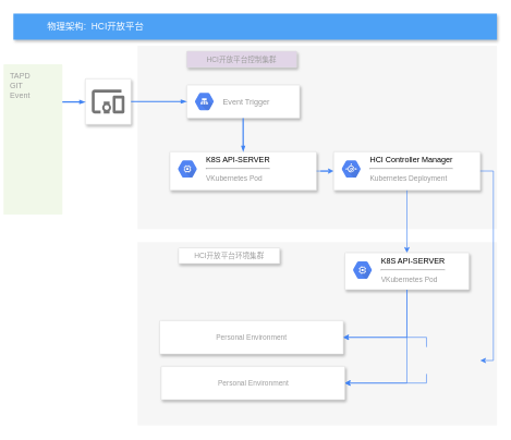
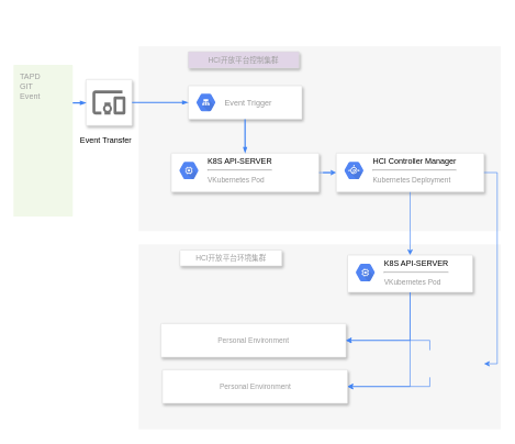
  <mxCell id="0" />
  <mxCell id="1" parent="0" />
  <mxCell id="2" value="" style="fillColor=#F6F6F6;strokeColor=none;shadow=0;gradientColor=none;fontSize=14;align=left;spacing=10;fontColor=#717171;9E9E9E;verticalAlign=top;spacingTop=-4;fontStyle=0;spacingLeft=40;html=1;" parent="1" vertex="1"><mxGeometry x="210" y="69.5" width="550" height="280.5" as="geometry" /></mxCell>
  <mxCell id="3" value="" style="shape=image;verticalLabelPosition=bottom;labelBackgroundColor=#ffffff;verticalAlign=top;aspect=fixed;imageAspect=0;image=https://dss0.bdstatic.com/70cFvHSh_Q1YnxGkpoWK1HF6hhy/it/u=1989177312,647456634&amp;fm=26&amp;gp=0.jpg;" vertex="1" parent="2"><mxGeometry x="33.673" y="8.898" width="21.289" height="20.651" as="geometry" /></mxCell>
  <mxCell id="4" value="HCI开放平台控制集群" style="strokeColor=#dddddd;fillColor=#e1d5e7;shadow=1;strokeWidth=1;rounded=1;absoluteArcSize=1;arcSize=2;fontSize=11;fontColor=#9E9E9E;align=center;html=1;" vertex="1" parent="2"><mxGeometry x="75.204" y="8.051" width="168.367" height="24.999" as="geometry" /></mxCell>
  <mxCell id="5" value="" style="strokeColor=#dddddd;fillColor=#ffffff;shadow=1;strokeWidth=1;rounded=1;absoluteArcSize=1;arcSize=2;fontSize=11;fontColor=#9E9E9E;align=center;html=1;" parent="2" vertex="1"><mxGeometry x="49.378" y="161.857" width="224.49" height="59.32" as="geometry" /></mxCell>
  <mxCell id="6" value="&lt;font color=&quot;#000000&quot;&gt;K8S API-SERVER&lt;/font&gt;&lt;br&gt;&lt;hr&gt;&lt;font style=&quot;font-size: 11px&quot;&gt;VKubernetes Pod&lt;/font&gt;" style="dashed=0;connectable=0;html=1;fillColor=#5184F3;strokeColor=none;shape=mxgraph.gcp2.hexIcon;prIcon=compute_engine;part=1;labelPosition=right;verticalLabelPosition=middle;align=left;verticalAlign=top;spacingLeft=5;fontColor=#999999;fontSize=12;spacingTop=-8;" parent="5" vertex="1"><mxGeometry width="44" height="39" relative="1" as="geometry"><mxPoint x="5" y="7" as="offset" /></mxGeometry></mxCell>
  <mxCell id="7" value="" style="strokeColor=#dddddd;fillColor=#ffffff;shadow=1;strokeWidth=1;rounded=1;absoluteArcSize=1;arcSize=2;fontSize=11;fontColor=#9E9E9E;align=center;html=1;" parent="2" vertex="1"><mxGeometry x="299.998" y="161.856" width="224.49" height="59.32" as="geometry" /></mxCell>
  <mxCell id="8" value="&lt;font color=&quot;#000000&quot;&gt;HCI Controller Manager&lt;/font&gt;&lt;br&gt;&lt;hr&gt;&lt;span style=&quot;font-size: 11px&quot;&gt;Kubernetes Deployment&lt;/span&gt;" style="dashed=0;connectable=0;html=1;fillColor=#5184F3;strokeColor=none;shape=mxgraph.gcp2.hexIcon;prIcon=app_engine;part=1;labelPosition=right;verticalLabelPosition=middle;align=left;verticalAlign=top;spacingLeft=5;fontColor=#999999;fontSize=12;spacingTop=-8;" parent="7" vertex="1"><mxGeometry width="44" height="39" relative="1" as="geometry"><mxPoint x="5" y="7" as="offset" /></mxGeometry></mxCell>
  <mxCell id="9" value="" style="edgeStyle=orthogonalEdgeStyle;rounded=0;orthogonalLoop=1;jettySize=auto;html=1;strokeColor=#4284F3;" edge="1" parent="2" source="5" target="7"><mxGeometry relative="1" as="geometry" /></mxCell>
  <mxCell id="10" value="" style="strokeColor=#dddddd;fillColor=#ffffff;shadow=1;strokeWidth=1;rounded=1;absoluteArcSize=1;arcSize=2;fontSize=11;fontColor=#9E9E9E;align=center;html=1;" parent="2" vertex="1"><mxGeometry x="75.199" y="59.744" width="172.84" height="50.846" as="geometry" /></mxCell>
  <mxCell id="11" value="Event Trigger" style="dashed=0;connectable=0;html=1;fillColor=#5184F3;strokeColor=none;shape=mxgraph.gcp2.hexIcon;prIcon=cloud_load_balancing;part=1;labelPosition=right;verticalLabelPosition=middle;align=left;verticalAlign=middle;spacingLeft=5;fontColor=#999999;fontSize=12;" parent="10" vertex="1"><mxGeometry y="0.5" width="44" height="39" relative="1" as="geometry"><mxPoint x="5" y="-19.5" as="offset" /></mxGeometry></mxCell>
  <mxCell id="12" style="edgeStyle=orthogonalEdgeStyle;rounded=0;elbow=vertical;html=1;labelBackgroundColor=none;startFill=1;startSize=4;endArrow=blockThin;endFill=1;endSize=4;jettySize=auto;orthogonalLoop=1;strokeColor=#4284F3;strokeWidth=2;fontSize=12;fontColor=#000000;align=left;dashed=0;" parent="2" source="10" target="5" edge="1"><mxGeometry relative="1" as="geometry" /></mxCell>
- <mxCell id="13" value="TAPD&lt;br&gt;GIT&lt;br&gt;Event" style="rounded=1;absoluteArcSize=1;arcSize=2;html=1;strokeColor=none;gradientColor=none;shadow=0;dashed=0;fontSize=12;fontColor=#9E9E9E;align=left;verticalAlign=top;spacing=10;spacingTop=-4;fillColor=#F1F8E9;" parent="1" vertex="1"><mxGeometry x="5" y="97.75" width="90" height="230" as="geometry" /></mxCell>
- <mxCell id="14" value="物理架构:&amp;nbsp; HCI开放平台" style="fillColor=#4DA1F5;strokeColor=none;shadow=1;gradientColor=none;fontSize=14;align=left;spacingLeft=50;fontColor=#ffffff;html=1;" parent="1" vertex="1"><mxGeometry x="20" y="20" width="740" height="40" as="geometry" /></mxCell>
+ <mxCell id="13" value="TAPD&lt;br&gt;GIT&lt;br&gt;Event" style="rounded=1;absoluteArcSize=1;arcSize=2;html=1;strokeColor=none;gradientColor=none;shadow=0;dashed=0;fontSize=12;fontColor=#9E9E9E;align=left;verticalAlign=top;spacing=10;spacingTop=-4;fillColor=#F1F8E9;" parent="1" vertex="1"><mxGeometry x="20" y="97.75" width="90" height="230" as="geometry" /></mxCell>
  <mxCell id="15" value="" style="strokeColor=#dddddd;fillColor=#ffffff;shadow=1;strokeWidth=1;rounded=1;absoluteArcSize=1;arcSize=2;labelPosition=center;verticalLabelPosition=middle;align=center;verticalAlign=bottom;spacingLeft=0;fontColor=#999999;fontSize=12;whiteSpace=wrap;spacingBottom=2;html=1;" parent="1" vertex="1"><mxGeometry x="130" y="119.67" width="70" height="70" as="geometry" /></mxCell>
  <mxCell id="16" value="" style="dashed=0;connectable=0;html=1;fillColor=#757575;strokeColor=none;shape=mxgraph.gcp2.mobile_devices;part=1;" parent="15" vertex="1"><mxGeometry x="0.5" width="50" height="36.5" relative="1" as="geometry"><mxPoint x="-25" y="16.75" as="offset" /></mxGeometry></mxCell>
  <mxCell id="17" style="edgeStyle=orthogonalEdgeStyle;rounded=0;elbow=vertical;html=1;labelBackgroundColor=none;startFill=1;startSize=4;endArrow=blockThin;endFill=1;endSize=4;jettySize=auto;orthogonalLoop=1;strokeColor=#4284F3;strokeWidth=2;fontSize=12;fontColor=#000000;align=left;dashed=0;entryX=0;entryY=0.5;entryDx=0;entryDy=0;exitX=1;exitY=0.25;exitDx=0;exitDy=0;" edge="1" parent="1" source="13" target="15"><mxGeometry relative="1" as="geometry"><mxPoint x="-10" y="155" as="sourcePoint" /><mxPoint x="-28.612" y="140.1" as="targetPoint" /><Array as="points" /></mxGeometry></mxCell>
  <mxCell id="18" style="edgeStyle=orthogonalEdgeStyle;rounded=0;elbow=vertical;html=1;labelBackgroundColor=none;startFill=1;startSize=4;endArrow=blockThin;endFill=1;endSize=4;jettySize=auto;orthogonalLoop=1;strokeWidth=2;fontSize=12;fontColor=#000000;align=left;dashed=0;entryX=0;entryY=0.5;entryDx=0;entryDy=0;exitX=1;exitY=0.5;exitDx=0;exitDy=0;strokeColor=#4284F3;" edge="1" parent="1" source="15" target="10"><mxGeometry relative="1" as="geometry"><mxPoint x="-40" y="165" as="sourcePoint" /><mxPoint x="50" y="165" as="targetPoint" /><Array as="points"><mxPoint x="280" y="155" /><mxPoint x="280" y="155" /></Array></mxGeometry></mxCell>
+ <mxCell id="19" value="Event Transfer" style="text;html=1;align=center;verticalAlign=middle;resizable=0;points=[];autosize=1;strokeColor=none;" vertex="1" parent="1"><mxGeometry x="115" y="202.75" width="90" height="20" as="geometry" /></mxCell>
  <mxCell id="20" value="" style="fillColor=#F6F6F6;strokeColor=none;shadow=0;gradientColor=none;fontSize=14;align=left;spacing=10;fontColor=#717171;9E9E9E;verticalAlign=top;spacingTop=-4;fontStyle=0;spacingLeft=40;html=1;" vertex="1" parent="1"><mxGeometry x="210" y="370" width="550" height="280.5" as="geometry" /></mxCell>
  <mxCell id="21" value="" style="shape=image;verticalLabelPosition=bottom;labelBackgroundColor=#ffffff;verticalAlign=top;aspect=fixed;imageAspect=0;image=https://dss0.bdstatic.com/70cFvHSh_Q1YnxGkpoWK1HF6hhy/it/u=1989177312,647456634&amp;fm=26&amp;gp=0.jpg;" vertex="1" parent="20"><mxGeometry x="33.67" y="8.6" width="22.06" height="21.4" as="geometry" /></mxCell>
  <mxCell id="22" value="HCI开放平台环境集群" style="strokeColor=#dddddd;fillColor=#ffffff;shadow=1;strokeWidth=1;rounded=1;absoluteArcSize=1;arcSize=2;fontSize=11;fontColor=#9E9E9E;align=center;html=1;" vertex="1" parent="20"><mxGeometry x="62.609" y="8.599" width="155" height="24.159" as="geometry" /></mxCell>
  <mxCell id="23" value="Personal Environment" style="strokeColor=#dddddd;fillColor=#ffffff;shadow=1;strokeWidth=1;rounded=1;absoluteArcSize=1;arcSize=2;fontSize=11;fontColor=#9E9E9E;align=center;html=1;" vertex="1" parent="20"><mxGeometry x="36.01" y="190" width="281.23" height="51.27" as="geometry" /></mxCell>
  <mxCell id="24" value="Personal Environment" style="strokeColor=#dddddd;fillColor=#ffffff;shadow=1;strokeWidth=1;rounded=1;absoluteArcSize=1;arcSize=2;fontSize=11;fontColor=#9E9E9E;align=center;html=1;" vertex="1" parent="20"><mxGeometry x="33.67" y="120" width="281.23" height="51.27" as="geometry" /></mxCell>
  <mxCell id="25" value="" style="strokeColor=#dddddd;fillColor=#ffffff;shadow=1;strokeWidth=1;rounded=1;absoluteArcSize=1;arcSize=2;fontSize=11;fontColor=#9E9E9E;align=center;html=1;" vertex="1" parent="20"><mxGeometry x="317.24" y="16.12" width="190" height="56.6" as="geometry" /></mxCell>
  <mxCell id="26" value="&lt;font color=&quot;#000000&quot;&gt;K8S API-SERVER&lt;/font&gt;&lt;br&gt;&lt;hr&gt;&lt;font style=&quot;font-size: 11px&quot;&gt;VKubernetes Pod&lt;/font&gt;" style="dashed=0;connectable=0;html=1;fillColor=#5184F3;strokeColor=none;shape=mxgraph.gcp2.hexIcon;prIcon=compute_engine;part=1;labelPosition=right;verticalLabelPosition=middle;align=left;verticalAlign=top;spacingLeft=5;fontColor=#999999;fontSize=12;spacingTop=-8;" vertex="1" parent="25"><mxGeometry width="44" height="39" relative="1" as="geometry"><mxPoint x="5" y="7" as="offset" /></mxGeometry></mxCell>
  <mxCell id="27" style="edgeStyle=orthogonalEdgeStyle;rounded=0;orthogonalLoop=1;jettySize=auto;html=1;exitX=0.5;exitY=1;exitDx=0;exitDy=0;strokeColor=#4284F3;entryX=1;entryY=0.5;entryDx=0;entryDy=0;" edge="1" parent="20" source="25" target="23"><mxGeometry relative="1" as="geometry"><mxPoint x="-88.192" y="201.096" as="sourcePoint" /><mxPoint x="114.334" y="250.2" as="targetPoint" /><Array as="points"><mxPoint x="412" y="216" /></Array></mxGeometry></mxCell>
  <mxCell id="28" style="edgeStyle=orthogonalEdgeStyle;rounded=0;orthogonalLoop=1;jettySize=auto;html=1;exitX=0.5;exitY=1;exitDx=0;exitDy=0;strokeColor=#4284F3;entryX=1;entryY=0.5;entryDx=0;entryDy=0;" edge="1" parent="20" source="25" target="24"><mxGeometry relative="1" as="geometry"><mxPoint x="467.103" y="250.157" as="sourcePoint" /><mxPoint x="487.143" y="180.626" as="targetPoint" /><Array as="points"><mxPoint x="412" y="146" /></Array></mxGeometry></mxCell>
  <mxCell id="29" style="edgeStyle=orthogonalEdgeStyle;rounded=0;orthogonalLoop=1;jettySize=auto;html=1;exitX=0;exitY=0.25;exitDx=0;exitDy=0;entryX=1;entryY=0.5;entryDx=0;entryDy=0;strokeColor=#4284F3;" edge="1" parent="20" source="31" target="24"><mxGeometry relative="1" as="geometry"><Array as="points"><mxPoint x="442" y="146" /></Array></mxGeometry></mxCell>
  <mxCell id="30" style="edgeStyle=orthogonalEdgeStyle;rounded=0;orthogonalLoop=1;jettySize=auto;html=1;exitX=0;exitY=0.75;exitDx=0;exitDy=0;entryX=1;entryY=0.5;entryDx=0;entryDy=0;strokeColor=#4284F3;" edge="1" parent="20" source="31" target="23"><mxGeometry relative="1" as="geometry"><Array as="points"><mxPoint x="442" y="216" /></Array></mxGeometry></mxCell>
  <mxCell id="31" value="" style="shape=image;verticalLabelPosition=bottom;labelBackgroundColor=#ffffff;verticalAlign=top;aspect=fixed;imageAspect=0;image=https://dss3.bdstatic.com/70cFv8Sh_Q1YnxGkpoWK1HF6hhy/it/u=3704943535,3575614254&amp;fm=26&amp;gp=0.jpg;" vertex="1" parent="20"><mxGeometry x="442.24" y="140" width="82.25" height="82.25" as="geometry" /></mxCell>
  <mxCell id="32" value="" style="shape=image;verticalLabelPosition=bottom;labelBackgroundColor=#ffffff;verticalAlign=top;aspect=fixed;imageAspect=0;image=https://dss0.bdstatic.com/70cFvHSh_Q1YnxGkpoWK1HF6hhy/it/u=1989177312,647456634&amp;fm=26&amp;gp=0.jpg;" vertex="1" parent="1"><mxGeometry x="290.003" y="574.998" width="21.289" height="20.651" as="geometry" /></mxCell>
  <mxCell id="33" value="" style="shape=image;verticalLabelPosition=bottom;labelBackgroundColor=#ffffff;verticalAlign=top;aspect=fixed;imageAspect=0;image=https://dss0.bdstatic.com/70cFvHSh_Q1YnxGkpoWK1HF6hhy/it/u=1989177312,647456634&amp;fm=26&amp;gp=0.jpg;" vertex="1" parent="1"><mxGeometry x="290.003" y="506.928" width="21.289" height="20.651" as="geometry" /></mxCell>
  <mxCell id="34" style="edgeStyle=orthogonalEdgeStyle;rounded=0;orthogonalLoop=1;jettySize=auto;html=1;exitX=0.5;exitY=1;exitDx=0;exitDy=0;strokeColor=#4284F3;" edge="1" parent="1" source="7" target="25"><mxGeometry relative="1" as="geometry" /></mxCell>
  <mxCell id="35" style="edgeStyle=orthogonalEdgeStyle;rounded=0;orthogonalLoop=1;jettySize=auto;html=1;exitX=1;exitY=0.5;exitDx=0;exitDy=0;entryX=1;entryY=0.5;entryDx=0;entryDy=0;strokeColor=#4284F3;" edge="1" parent="1" source="7" target="31"><mxGeometry relative="1" as="geometry" /></mxCell>
